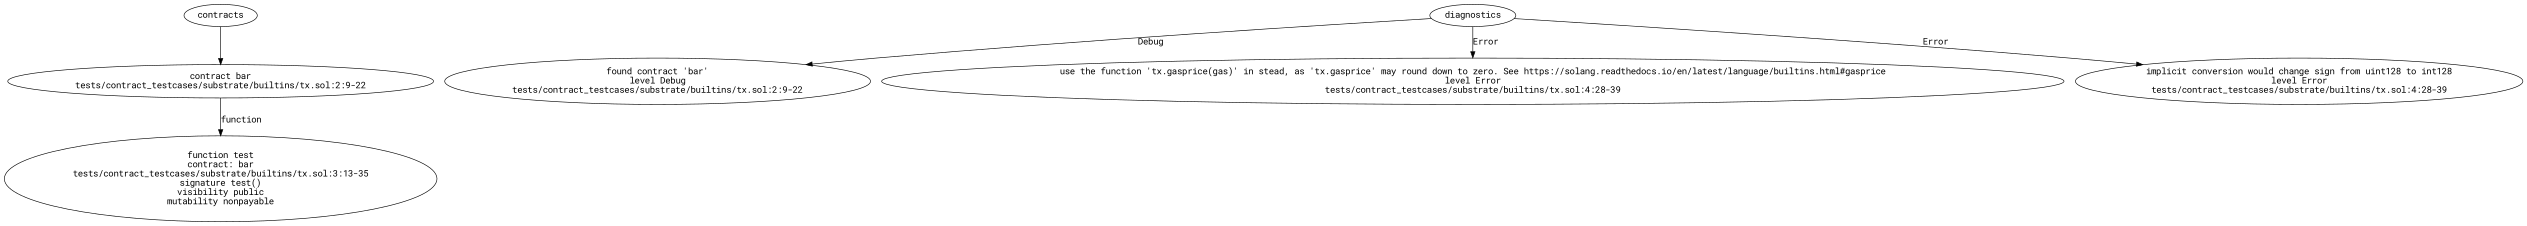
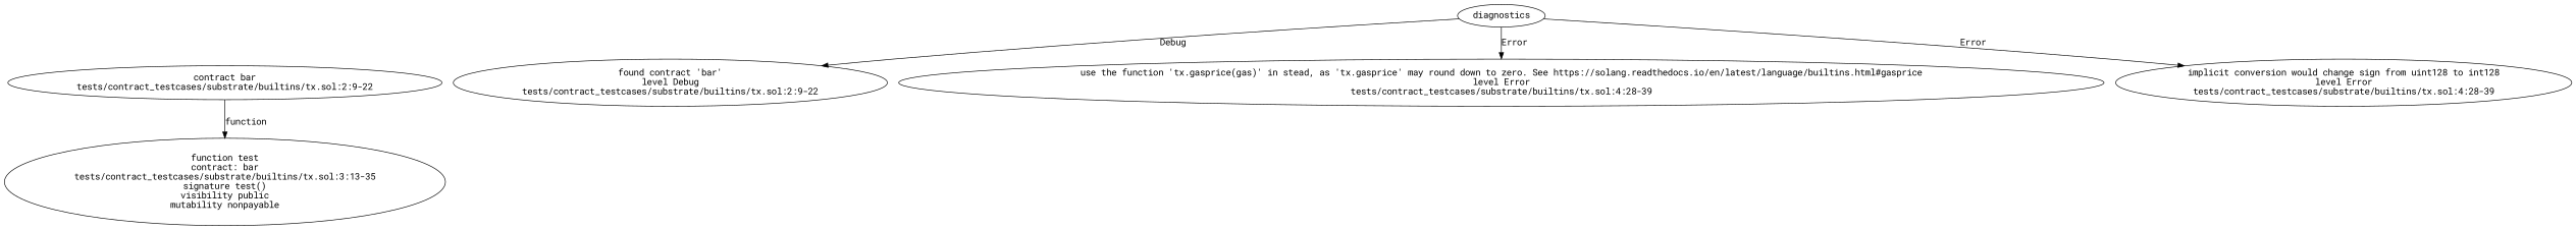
  strict digraph {
    fontname="Roboto Mono"
    node [fontname="Roboto Mono"]
    edge [fontname="Roboto Mono"]
    n1 [label="contract bar\ntests/contract_testcases/substrate/builtins/tx.sol:2:9-22"]
    n2 [label="function test\ncontract: bar\ntests/contract_testcases/substrate/builtins/tx.sol:3:13-35\nsignature test()\nvisibility public\nmutability nonpayable"]
    n3 [label="found contract 'bar'\nlevel Debug\ntests/contract_testcases/substrate/builtins/tx.sol:2:9-22"]
    n4 [label="use the function 'tx.gasprice(gas)' in stead, as 'tx.gasprice' may round down to zero. See https://solang.readthedocs.io/en/latest/language/builtins.html#gasprice\nlevel Error\ntests/contract_testcases/substrate/builtins/tx.sol:4:28-39"]
    n5 [label="implicit conversion would change sign from uint128 to int128\nlevel Error\ntests/contract_testcases/substrate/builtins/tx.sol:4:28-39"]
-   contracts
    diagnostics
    n1 -> n2 [label=function]
-   contracts -> n1
    diagnostics -> n3 [label=Debug]
    diagnostics -> n4 [label=Error]
    diagnostics -> n5 [label=Error]
  }
